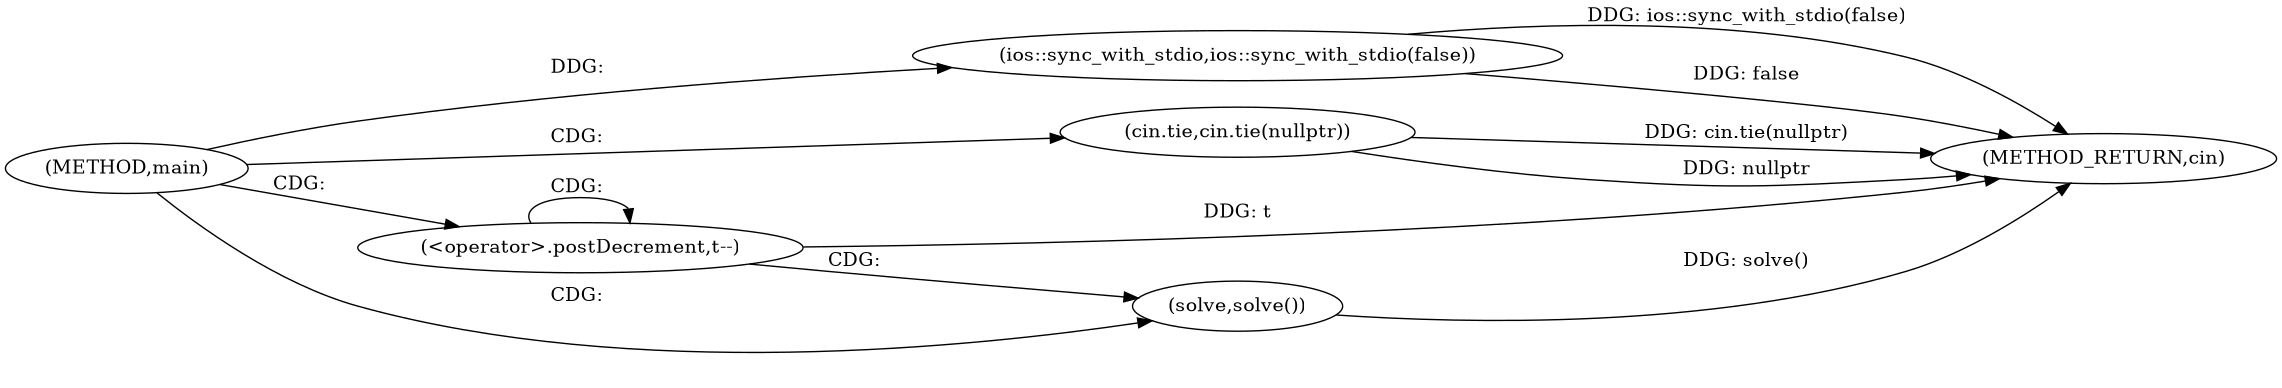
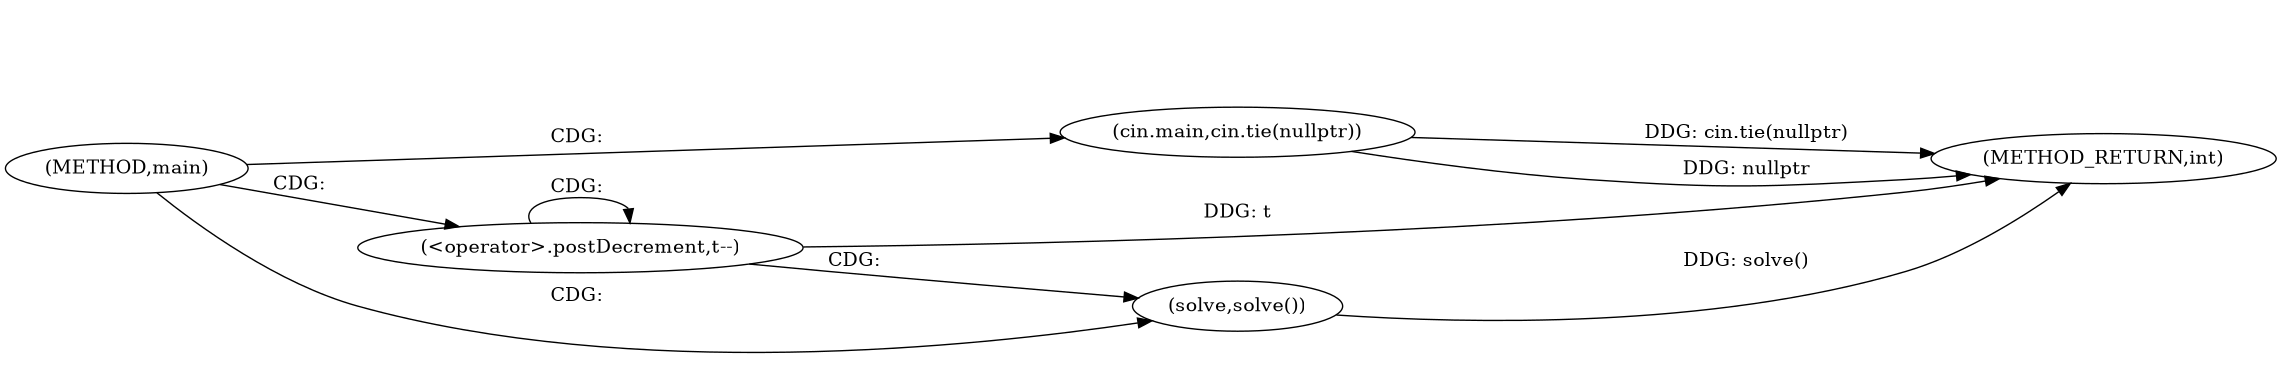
  digraph {
    rankdir=LR
    n1 [label="(METHOD,main)"]
-   n2 [label="(ios::sync_with_stdio,ios::sync_with_stdio(false))"]
-   n3 [label="(cin.tie,cin.tie(nullptr))"]
+   n3 [label="(cin.main,cin.tie(nullptr))"]
    n4 [label="(<operator>.postDecrement,t--)"]
    n5 [label="(solve,solve())"]
-   n6 [label="(METHOD_RETURN,cin)"]
-   n1 -> n2 [label="DDG: "]
+   n6 [label="(METHOD_RETURN,int)"]
    n1 -> n3 [label="CDG: "]
    n1 -> n4 [label="CDG: "]
    n1 -> n5 [label="CDG: "]
-   n2 -> n6 [label="DDG: ios::sync_with_stdio(false)"]
-   n2 -> n6 [label="DDG: false"]
    n3 -> n6 [label="DDG: cin.tie(nullptr)"]
    n3 -> n6 [label="DDG: nullptr"]
    n4 -> n4 [label="CDG: "]
    n4 -> n5 [label="CDG: "]
    n4 -> n6 [label="DDG: t"]
    n5 -> n6 [label="DDG: solve()"]
  }
